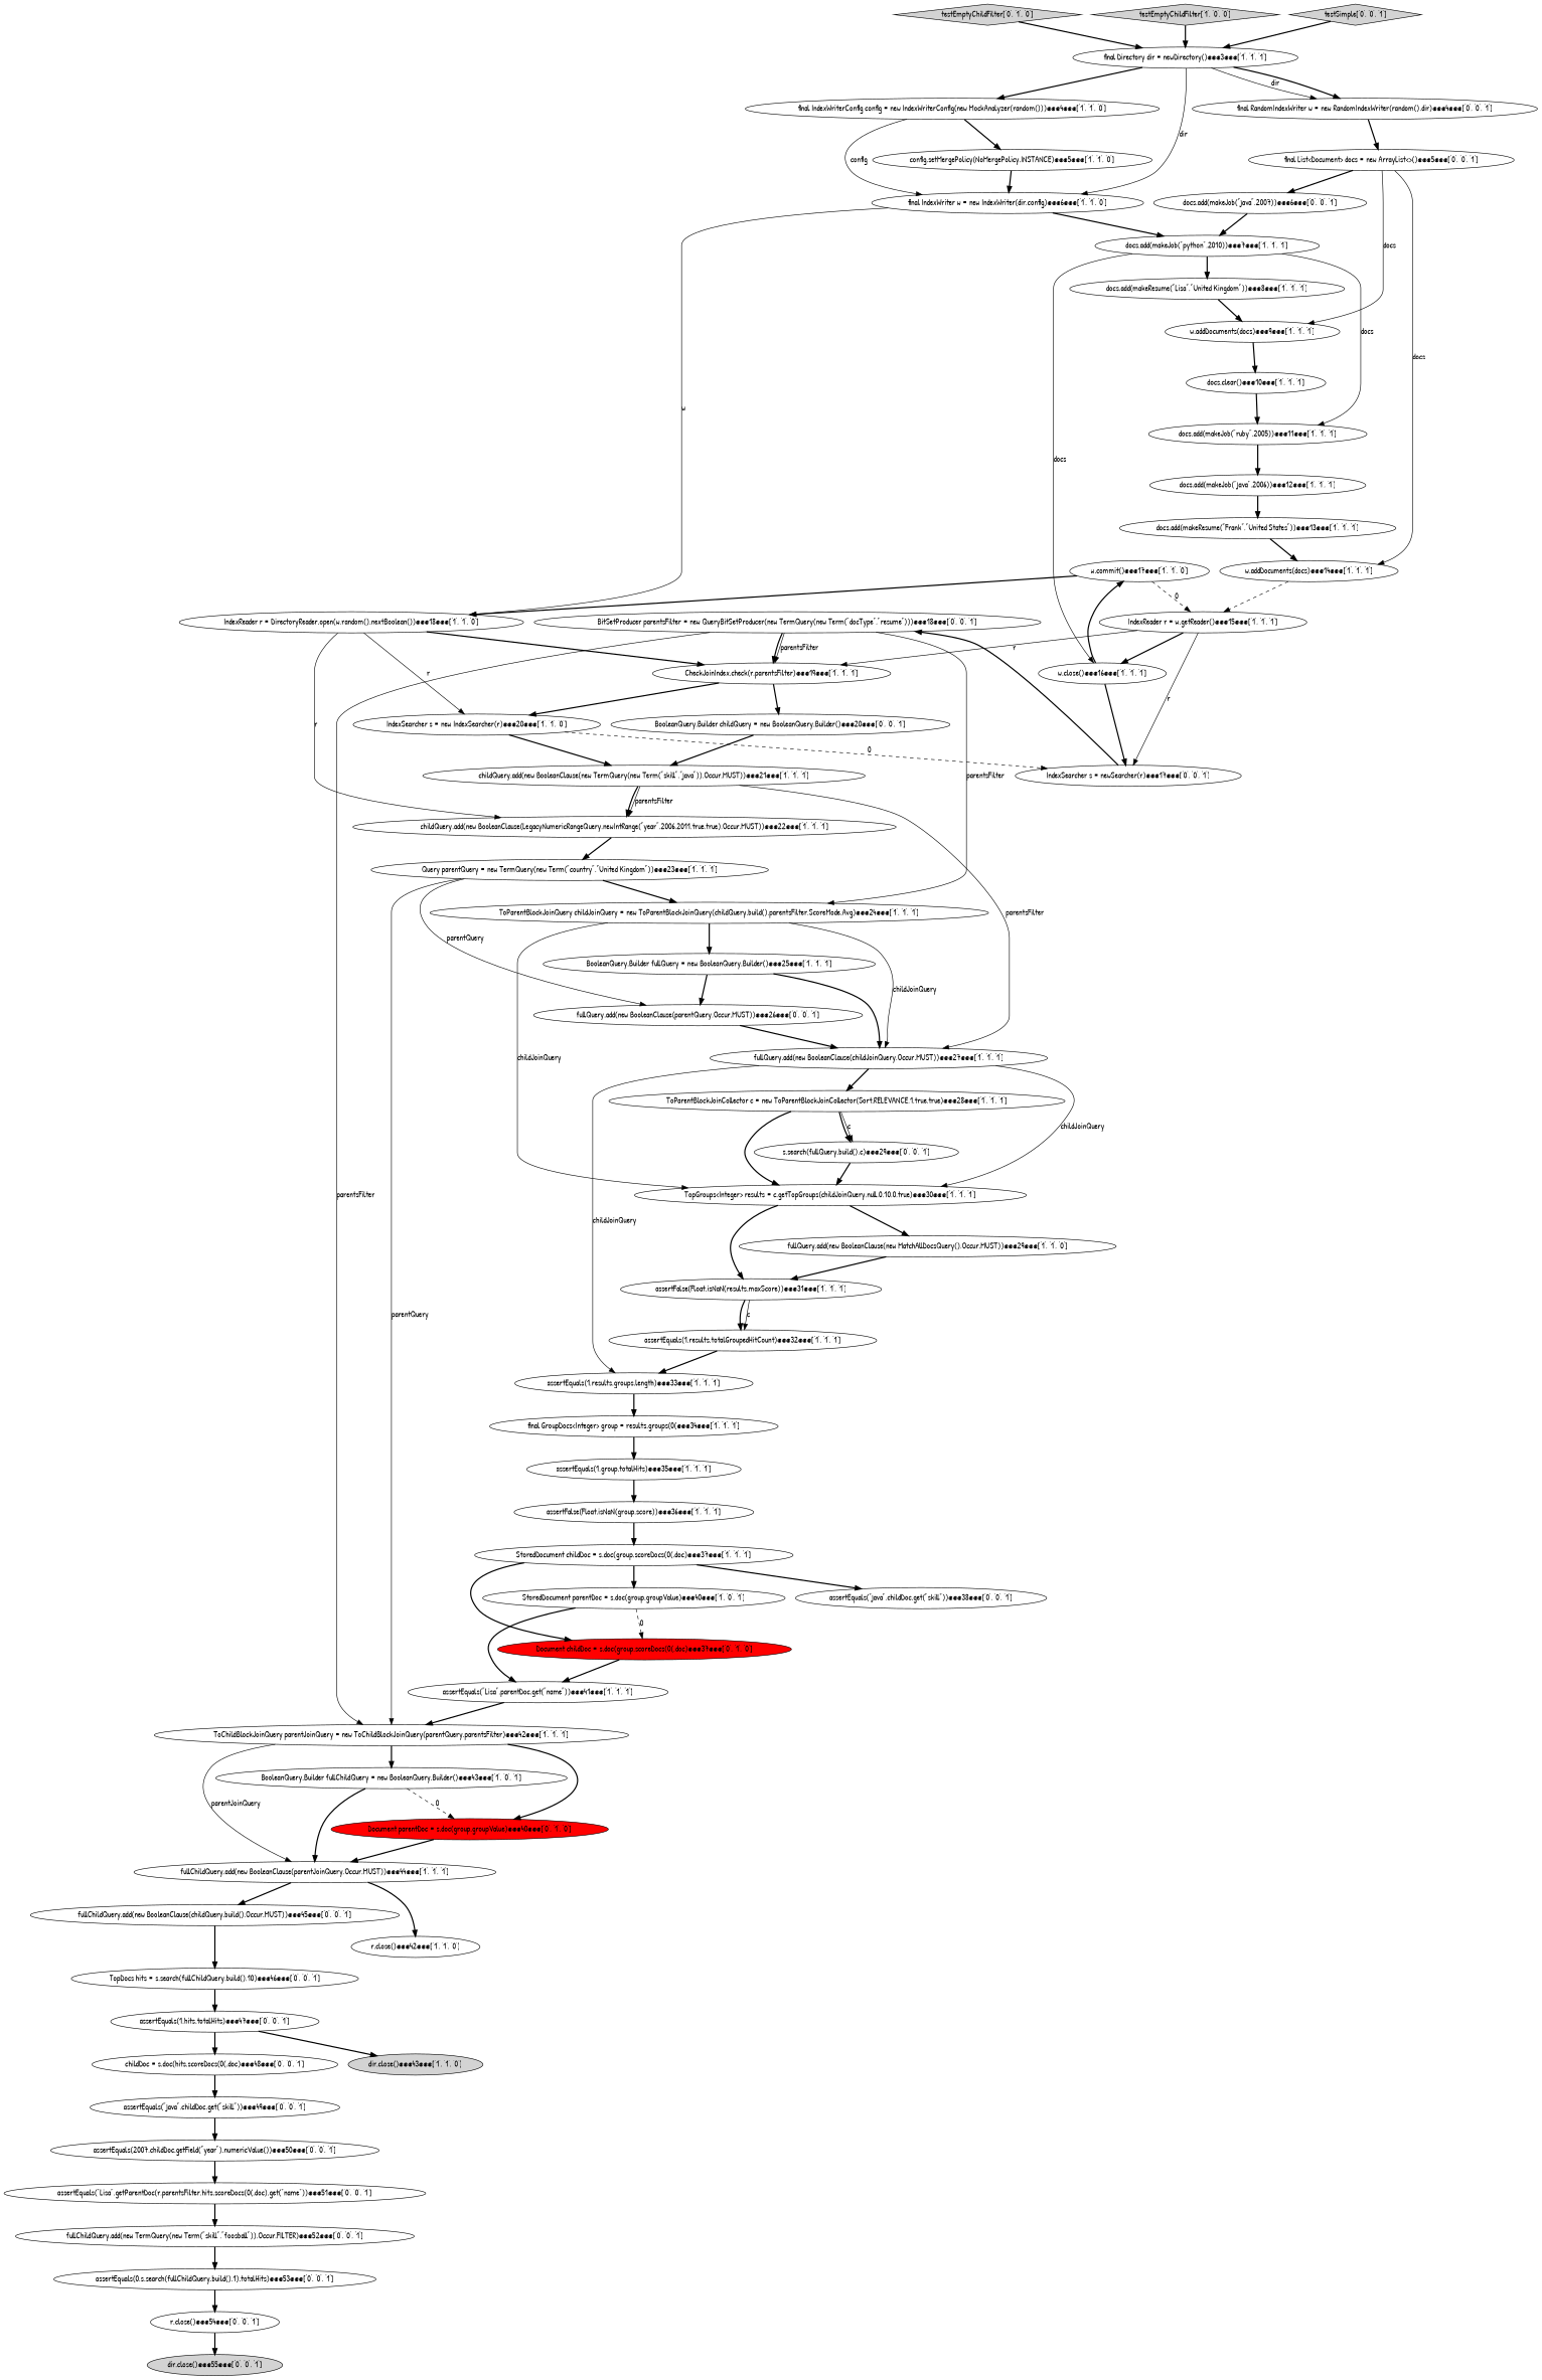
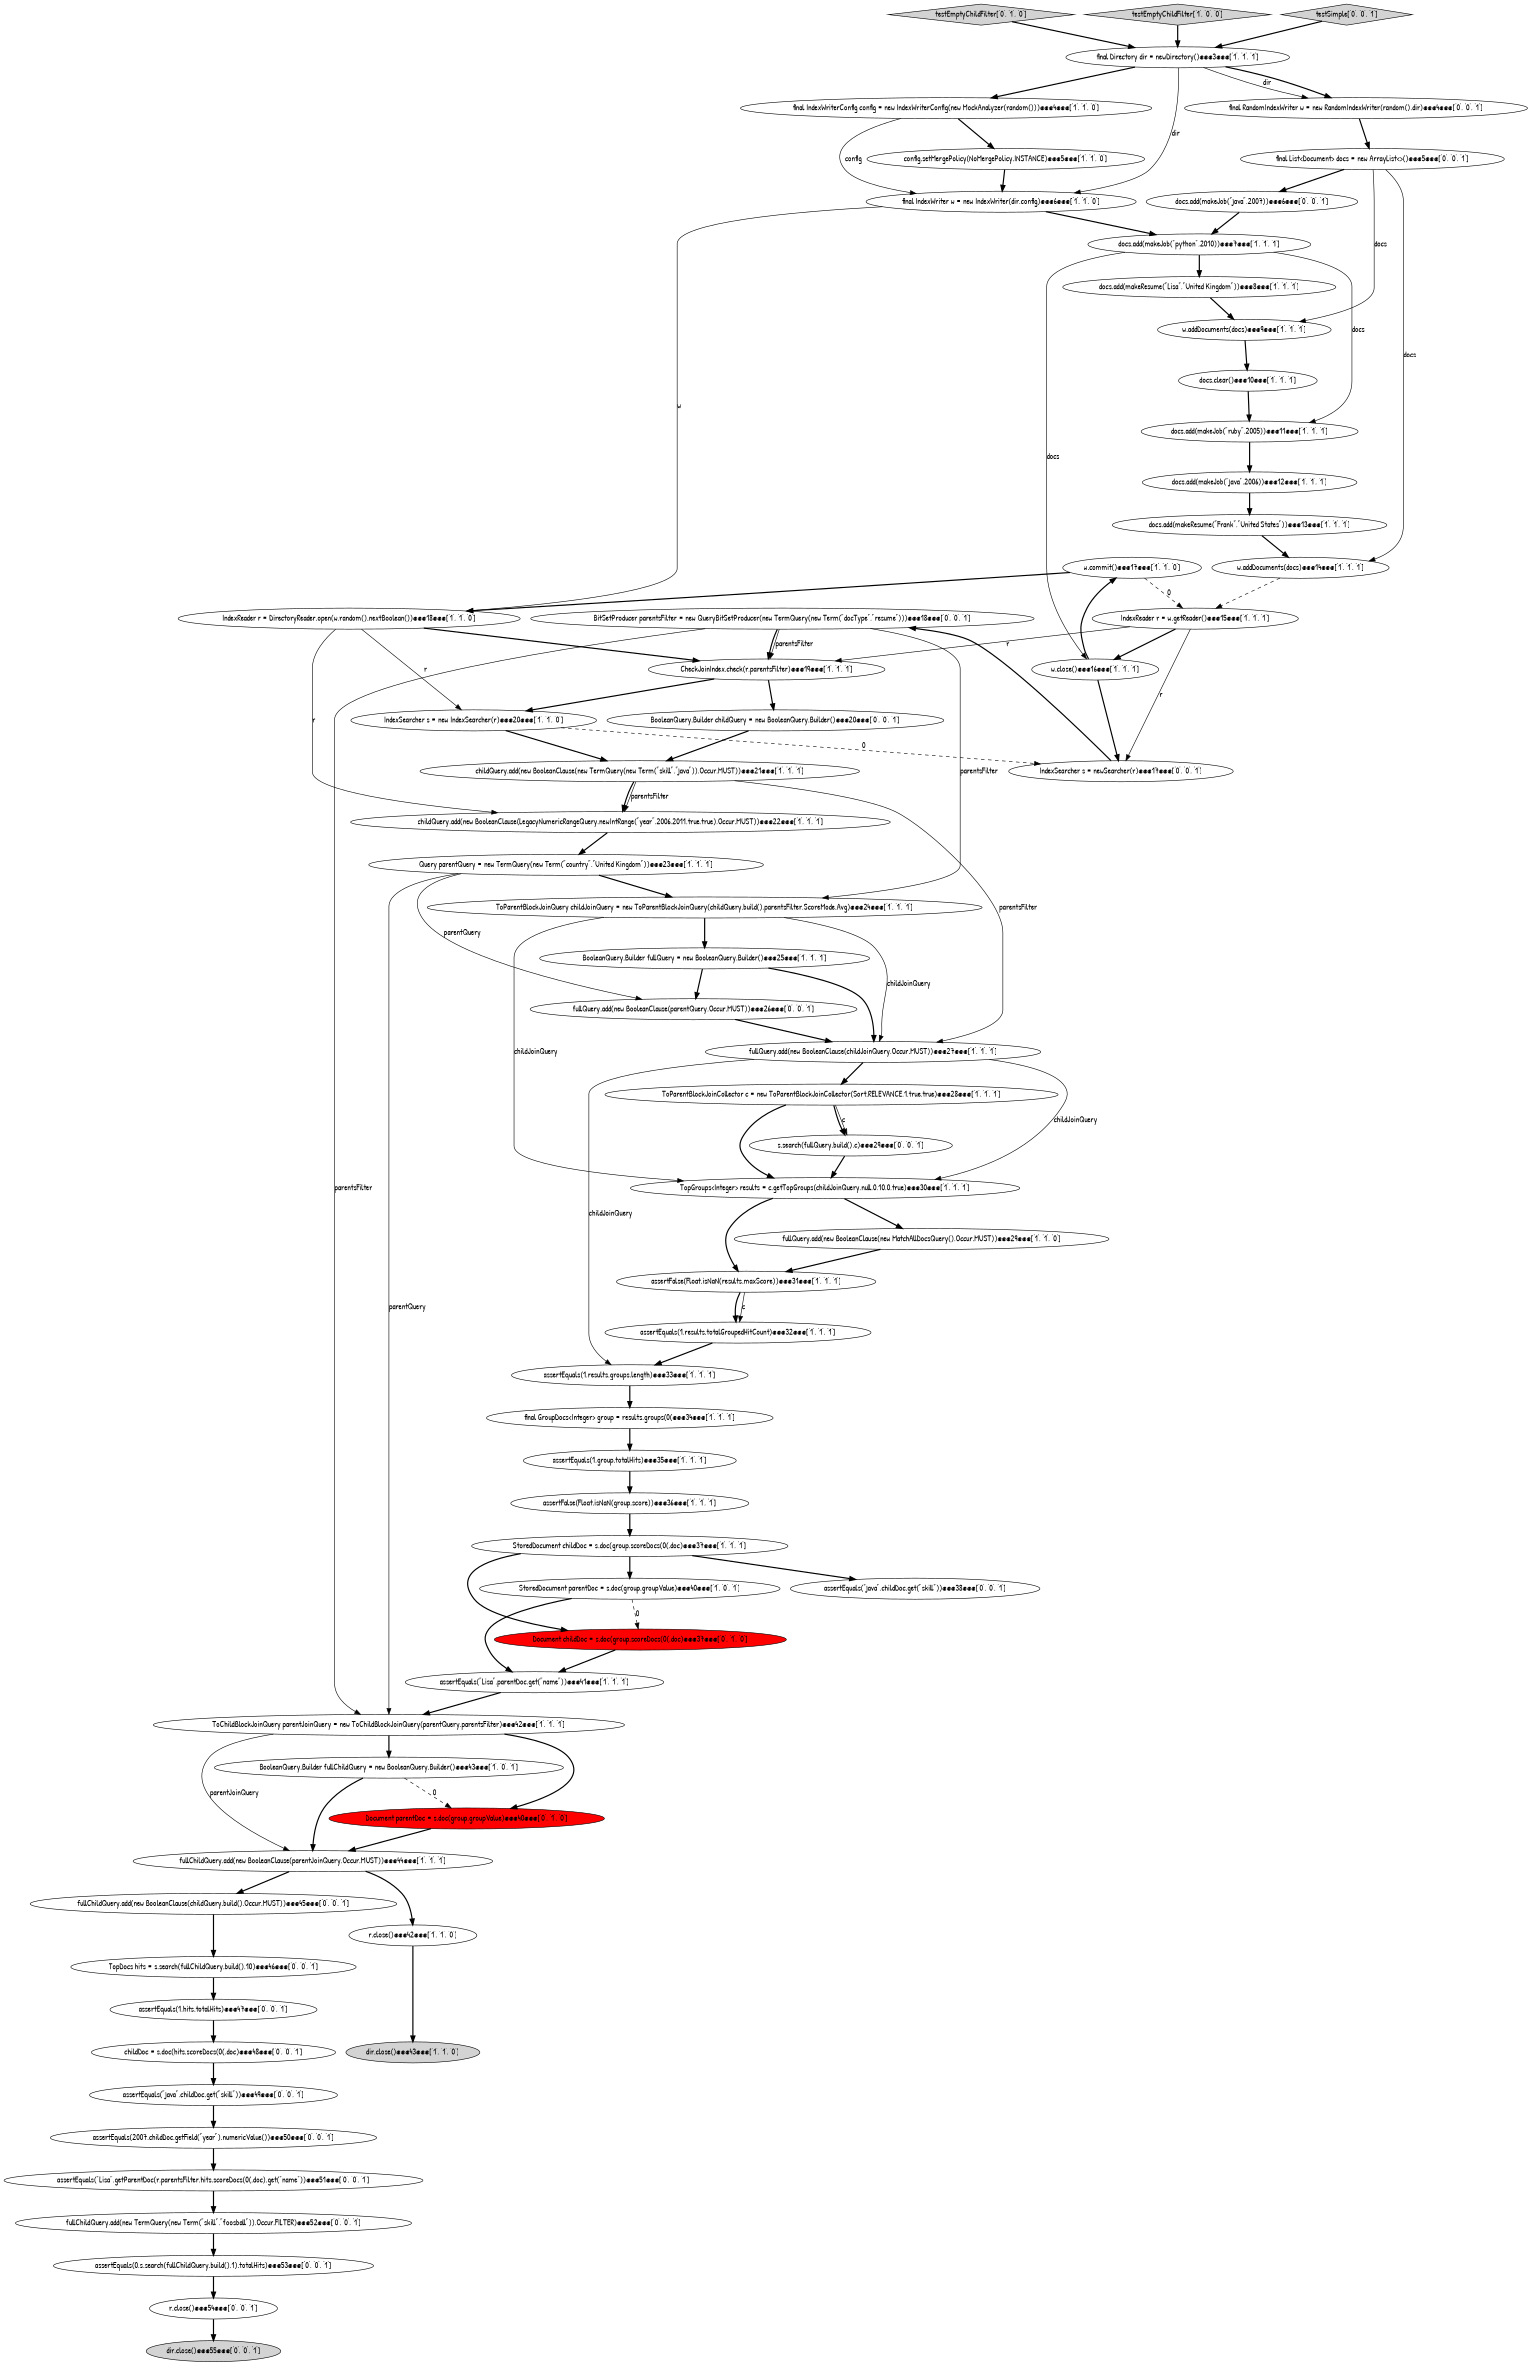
  digraph {
    fontname="Patrick Hand"
    node [fillcolor=white fontname="Patrick Hand" shape=ellipse style=filled]
    edge [fontname="Patrick Hand" style=bold]
    n1 [label="StoredDocument parentDoc = s.doc(group.groupValue)@@@40@@@['1', '0', '1']"]
    n2 [fillcolor=red label="Document childDoc = s.doc(group.scoreDocs(0(.doc)@@@37@@@['0', '1', '0']"]
    n3 [label="assertEquals(\"Lisa\",parentDoc.get(\"name\"))@@@41@@@['1', '1', '1']"]
    n4 [label="ToChildBlockJoinQuery parentJoinQuery = new ToChildBlockJoinQuery(parentQuery,parentsFilter)@@@42@@@['1', '1', '1']"]
    n5 [label="IndexReader r = DirectoryReader.open(w,random().nextBoolean())@@@18@@@['1', '1', '0']"]
    n6 [label="childQuery.add(new BooleanClause(LegacyNumericRangeQuery.newIntRange(\"year\",2006,2011,true,true),Occur.MUST))@@@22@@@['1', '1', '1']"]
    n7 [label="CheckJoinIndex.check(r,parentsFilter)@@@19@@@['1', '1', '1']"]
    n8 [label="IndexSearcher s = new IndexSearcher(r)@@@20@@@['1', '1', '0']"]
    n9 [label="Query parentQuery = new TermQuery(new Term(\"country\",\"United Kingdom\"))@@@23@@@['1', '1', '1']"]
    n10 [label="BooleanQuery.Builder childQuery = new BooleanQuery.Builder()@@@20@@@['0', '0', '1']"]
    n11 [label="childQuery.add(new BooleanClause(new TermQuery(new Term(\"skill\",\"java\")),Occur.MUST))@@@21@@@['1', '1', '1']"]
    n12 [label="IndexSearcher s = newSearcher(r)@@@17@@@['0', '0', '1']"]
    n13 [label="assertEquals(\"java\",childDoc.get(\"skill\"))@@@38@@@['0', '0', '1']"]
    n14 [label="docs.add(makeJob(\"ruby\",2005))@@@11@@@['1', '1', '1']"]
    n15 [label="docs.add(makeJob(\"java\",2006))@@@12@@@['1', '1', '1']"]
    n16 [label="docs.add(makeResume(\"Frank\",\"United States\"))@@@13@@@['1', '1', '1']"]
    n17 [label="fullQuery.add(new BooleanClause(parentQuery,Occur.MUST))@@@26@@@['0', '0', '1']"]
    n18 [label="ToParentBlockJoinQuery childJoinQuery = new ToParentBlockJoinQuery(childQuery.build(),parentsFilter,ScoreMode.Avg)@@@24@@@['1', '1', '1']"]
    n19 [label="fullQuery.add(new BooleanClause(childJoinQuery,Occur.MUST))@@@27@@@['1', '1', '1']"]
    n20 [label="BooleanQuery.Builder fullQuery = new BooleanQuery.Builder()@@@25@@@['1', '1', '1']"]
    n21 [label="TopGroups<Integer> results = c.getTopGroups(childJoinQuery,null,0,10,0,true)@@@30@@@['1', '1', '1']"]
    n22 [label="fullChildQuery.add(new BooleanClause(parentJoinQuery,Occur.MUST))@@@44@@@['1', '1', '1']"]
    n23 [label="BooleanQuery.Builder fullChildQuery = new BooleanQuery.Builder()@@@43@@@['1', '0', '1']"]
    n24 [fillcolor=red label="Document parentDoc = s.doc(group.groupValue)@@@40@@@['0', '1', '0']"]
    n25 [label="assertEquals(1,group.totalHits)@@@35@@@['1', '1', '1']"]
    n26 [label="assertFalse(Float.isNaN(group.score))@@@36@@@['1', '1', '1']"]
    n27 [label="StoredDocument childDoc = s.doc(group.scoreDocs(0(.doc)@@@37@@@['1', '1', '1']"]
    n28 [label="assertEquals(1,results.groups.length)@@@33@@@['1', '1', '1']"]
    n29 [label="ToParentBlockJoinCollector c = new ToParentBlockJoinCollector(Sort.RELEVANCE,1,true,true)@@@28@@@['1', '1', '1']"]
    n30 [label="TopDocs hits = s.search(fullChildQuery.build(),10)@@@46@@@['0', '0', '1']"]
    n31 [label="assertEquals(1,hits.totalHits)@@@47@@@['0', '0', '1']"]
    n32 [label="childDoc = s.doc(hits.scoreDocs(0(.doc)@@@48@@@['0', '0', '1']"]
    n33 [label="BitSetProducer parentsFilter = new QueryBitSetProducer(new TermQuery(new Term(\"docType\",\"resume\")))@@@18@@@['0', '0', '1']"]
    n34 [label="final GroupDocs<Integer> group = results.groups(0(@@@34@@@['1', '1', '1']"]
    n35 [label="docs.add(makeJob(\"python\",2010))@@@7@@@['1', '1', '1']"]
    n36 [label="docs.add(makeResume(\"Lisa\",\"United Kingdom\"))@@@8@@@['1', '1', '1']"]
    n37 [label="w.close()@@@16@@@['1', '1', '1']"]
    n38 [label="w.addDocuments(docs)@@@9@@@['1', '1', '1']"]
    n39 [label="w.commit()@@@17@@@['1', '1', '0']"]
    n40 [label="docs.add(makeJob(\"java\",2007))@@@6@@@['0', '0', '1']"]
    n41 [fillcolor=lightgray label="testEmptyChildFilter['0', '1', '0']" shape=diamond]
    n42 [label="final Directory dir = newDirectory()@@@3@@@['1', '1', '1']"]
    n43 [label="final IndexWriter w = new IndexWriter(dir,config)@@@6@@@['1', '1', '0']"]
    n44 [label="final RandomIndexWriter w = new RandomIndexWriter(random(),dir)@@@4@@@['0', '0', '1']"]
    n45 [label="final IndexWriterConfig config = new IndexWriterConfig(new MockAnalyzer(random()))@@@4@@@['1', '1', '0']"]
    n46 [label="s.search(fullQuery.build(),c)@@@29@@@['0', '0', '1']"]
    n47 [label="assertFalse(Float.isNaN(results.maxScore))@@@31@@@['1', '1', '1']"]
    n48 [label="fullQuery.add(new BooleanClause(new MatchAllDocsQuery(),Occur.MUST))@@@29@@@['1', '1', '0']"]
    n49 [label="assertEquals(\"java\",childDoc.get(\"skill\"))@@@49@@@['0', '0', '1']"]
    n50 [label="assertEquals(2007,childDoc.getField(\"year\").numericValue())@@@50@@@['0', '0', '1']"]
    n51 [label="assertEquals(\"Lisa\",getParentDoc(r,parentsFilter,hits.scoreDocs(0(.doc).get(\"name\"))@@@51@@@['0', '0', '1']"]
    n52 [label="fullChildQuery.add(new TermQuery(new Term(\"skill\",\"foosball\")),Occur.FILTER)@@@52@@@['0', '0', '1']"]
    n53 [fillcolor=lightgray label="testEmptyChildFilter['1', '0', '0']" shape=diamond]
    n54 [label="w.addDocuments(docs)@@@14@@@['1', '1', '1']"]
    n55 [label="assertEquals(1,results.totalGroupedHitCount)@@@32@@@['1', '1', '1']"]
    n56 [label="fullChildQuery.add(new BooleanClause(childQuery.build(),Occur.MUST))@@@45@@@['0', '0', '1']"]
    n57 [label="final List<Document> docs = new ArrayList<>()@@@5@@@['0', '0', '1']"]
    n58 [label="assertEquals(0,s.search(fullChildQuery.build(),1).totalHits)@@@53@@@['0', '0', '1']"]
    n59 [label="docs.clear()@@@10@@@['1', '1', '1']"]
    n60 [label="IndexReader r = w.getReader()@@@15@@@['1', '1', '1']"]
    n61 [label="r.close()@@@42@@@['1', '1', '0']"]
    n62 [fillcolor=lightgray label="dir.close()@@@43@@@['1', '1', '0']"]
    n63 [label="config.setMergePolicy(NoMergePolicy.INSTANCE)@@@5@@@['1', '1', '0']"]
    n64 [label="r.close()@@@54@@@['0', '0', '1']"]
    n65 [fillcolor=lightgray label="dir.close()@@@55@@@['0', '0', '1']"]
    n66 [fillcolor=lightgray label="testSimple['0', '0', '1']" shape=diamond]
    n1 -> n2 [label=0 style=dashed]
    n1 -> n3
    n2 -> n3
    n3 -> n4
    n4 -> n22 [label=parentJoinQuery style=solid]
    n4 -> n23
    n4 -> n24
    n5 -> n6 [label=r style=solid]
    n5 -> n7
    n5 -> n8 [label=r style=solid]
    n6 -> n9
    n7 -> n8
    n7 -> n10
    n8 -> n11
    n8 -> n12 [label=0 style=dashed]
    n9 -> n4 [label=parentQuery style=solid]
    n9 -> n17 [label=parentQuery style=solid]
    n9 -> n18
    n10 -> n11
    n11 -> n6 [label=parentsFilter style=solid]
    n11 -> n6
    n11 -> n19 [label=parentsFilter style=solid]
    n12 -> n33
    n14 -> n15
    n15 -> n16
    n16 -> n54
    n17 -> n19
    n18 -> n19 [label=childJoinQuery style=solid]
    n18 -> n20
    n18 -> n21 [label=childJoinQuery style=solid]
    n19 -> n21 [label=childJoinQuery style=solid]
    n19 -> n28 [label=childJoinQuery style=solid]
    n19 -> n29
    n20 -> n17
    n20 -> n19
    n21 -> n47
    n21 -> n48
    n22 -> n56
    n22 -> n61
    n23 -> n22
    n23 -> n24 [label=0 style=dashed]
    n24 -> n22
    n25 -> n26
    n26 -> n27
    n27 -> n1
    n27 -> n2
    n27 -> n13
    n28 -> n34
    n29 -> n21
    n29 -> n46
    n29 -> n46 [label=c style=solid]
    n30 -> n31
    n31 -> n32
    n32 -> n49
    n33 -> n4 [label=parentsFilter style=solid]
    n33 -> n7 [label=parentsFilter style=solid]
    n33 -> n7
    n33 -> n18 [label=parentsFilter style=solid]
    n34 -> n25
    n35 -> n14 [label=docs style=solid]
    n35 -> n36
    n35 -> n37 [label=docs style=solid]
    n36 -> n38
    n37 -> n12
    n37 -> n39
    n38 -> n59
    n39 -> n5
    n39 -> n60 [label=0 style=dashed]
    n40 -> n35
    n41 -> n42
    n42 -> n43 [label=dir style=solid]
    n42 -> n44
    n42 -> n44 [label=dir style=solid]
    n42 -> n45
    n43 -> n5 [label=w style=solid]
    n43 -> n35
    n44 -> n57
    n45 -> n43 [label=config style=solid]
    n45 -> n63
    n46 -> n21
    n47 -> n55
    n47 -> n55 [label=c style=solid]
    n48 -> n47
    n49 -> n50
    n50 -> n51
    n51 -> n52
    n52 -> n58
    n53 -> n42
    n54 -> n60 [style=dashed]
    n55 -> n28
    n56 -> n30
    n57 -> n38 [label=docs style=solid]
    n57 -> n40
    n57 -> n54 [label=docs style=solid]
    n58 -> n64
    n59 -> n14
    n60 -> n7 [label=r style=solid]
    n60 -> n12 [label=r style=solid]
    n60 -> n37
-   n31 -> n62
+   n61 -> n62
    n63 -> n43
    n64 -> n65
    n66 -> n42
  }
